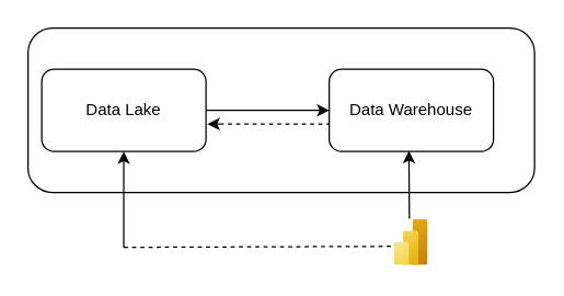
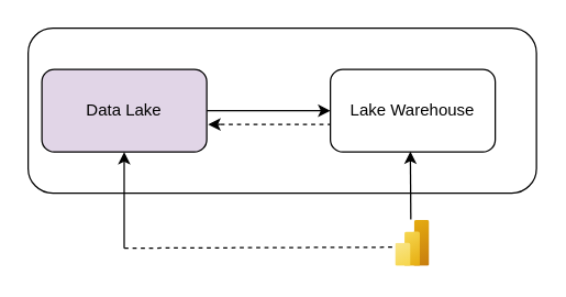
  <mxCell id="0" />
  <mxCell id="1" parent="0" />
  <mxCell id="2" value="" style="rounded=1;whiteSpace=wrap;html=1;" vertex="1" parent="1"><mxGeometry x="20" y="20" width="370" height="120" as="geometry" /></mxCell>
  <mxCell id="3" value="" style="edgeStyle=orthogonalEdgeStyle;rounded=0;orthogonalLoop=1;jettySize=auto;html=1;" edge="1" parent="1" source="4" target="5"><mxGeometry relative="1" as="geometry" /></mxCell>
- <mxCell id="4" value="Data Lake" style="rounded=1;whiteSpace=wrap;html=1;" vertex="1" parent="1"><mxGeometry x="30" y="50" width="120" height="60" as="geometry" /></mxCell>
- <mxCell id="5" value="Data Warehouse" style="rounded=1;whiteSpace=wrap;html=1;" vertex="1" parent="1"><mxGeometry x="240" y="50" width="120" height="60" as="geometry" /></mxCell>
+ <mxCell id="4" value="Data Lake" style="rounded=1;whiteSpace=wrap;html=1;fillColor=#e1d5e7;" vertex="1" parent="1"><mxGeometry x="30" y="50" width="120" height="60" as="geometry" /></mxCell>
+ <mxCell id="5" value="Lake Warehouse" style="rounded=1;whiteSpace=wrap;html=1;" vertex="1" parent="1"><mxGeometry x="240" y="50" width="120" height="60" as="geometry" /></mxCell>
  <mxCell id="6" value="" style="endArrow=none;dashed=1;html=1;rounded=0;" edge="1" parent="1"><mxGeometry width="50" height="50" relative="1" as="geometry"><mxPoint x="160" y="90" as="sourcePoint" /><mxPoint x="240" y="90" as="targetPoint" /></mxGeometry></mxCell>
  <mxCell id="7" value="" style="endArrow=classic;html=1;rounded=0;entryX=1.009;entryY=0.667;entryDx=0;entryDy=0;entryPerimeter=0;" edge="1" parent="1" target="4"><mxGeometry width="50" height="50" relative="1" as="geometry"><mxPoint x="160" y="90" as="sourcePoint" /><mxPoint x="230" y="120" as="targetPoint" /></mxGeometry></mxCell>
  <mxCell id="8" value="" style="image;aspect=fixed;html=1;points=[];align=center;fontSize=12;image=img/lib/azure2/analytics/Power_BI_Embedded.svg;" vertex="1" parent="1"><mxGeometry x="287.5" y="160" width="25" height="33.33" as="geometry" /></mxCell>
  <mxCell id="9" value="" style="endArrow=classic;html=1;rounded=0;entryX=0.485;entryY=0.994;entryDx=0;entryDy=0;entryPerimeter=0;exitX=0.443;exitY=-0.028;exitDx=0;exitDy=0;exitPerimeter=0;" edge="1" parent="1" source="8" target="5"><mxGeometry width="50" height="50" relative="1" as="geometry"><mxPoint x="180" y="190" as="sourcePoint" /><mxPoint x="230" y="140" as="targetPoint" /></mxGeometry></mxCell>
  <mxCell id="10" value="" style="endArrow=classic;html=1;rounded=0;entryX=0.5;entryY=1;entryDx=0;entryDy=0;" edge="1" parent="1"><mxGeometry width="50" height="50" relative="1" as="geometry"><mxPoint x="89.9" y="180" as="sourcePoint" /><mxPoint x="89.9" y="110" as="targetPoint" /></mxGeometry></mxCell>
  <mxCell id="11" value="" style="endArrow=none;dashed=1;html=1;rounded=0;entryX=0.02;entryY=0.578;entryDx=0;entryDy=0;entryPerimeter=0;" edge="1" parent="1" target="8"><mxGeometry width="50" height="50" relative="1" as="geometry"><mxPoint x="90" y="180" as="sourcePoint" /><mxPoint x="140" y="130" as="targetPoint" /></mxGeometry></mxCell>
